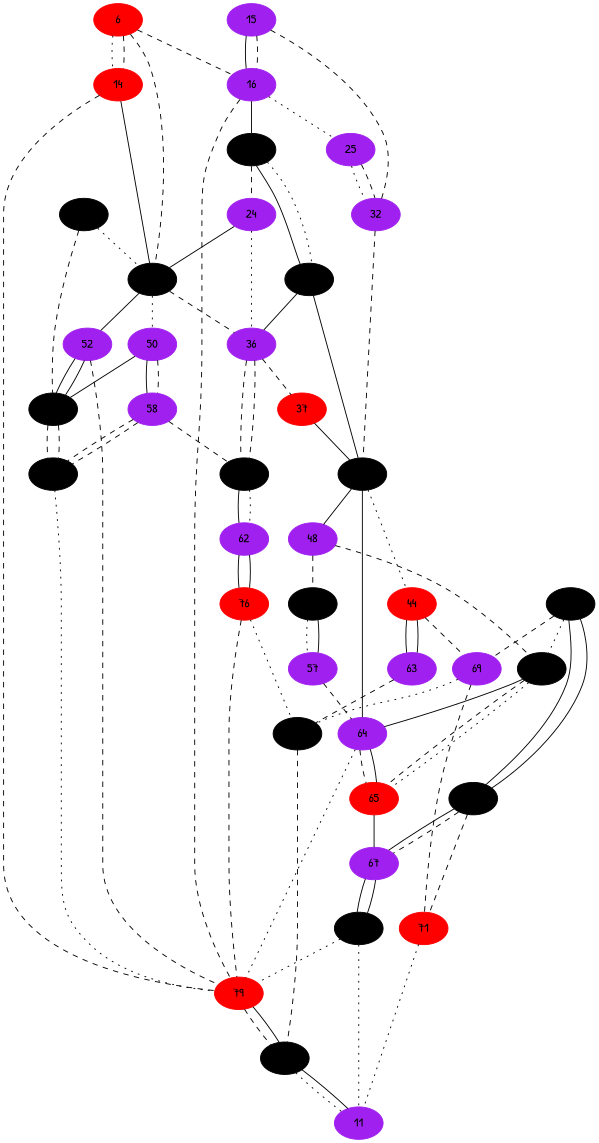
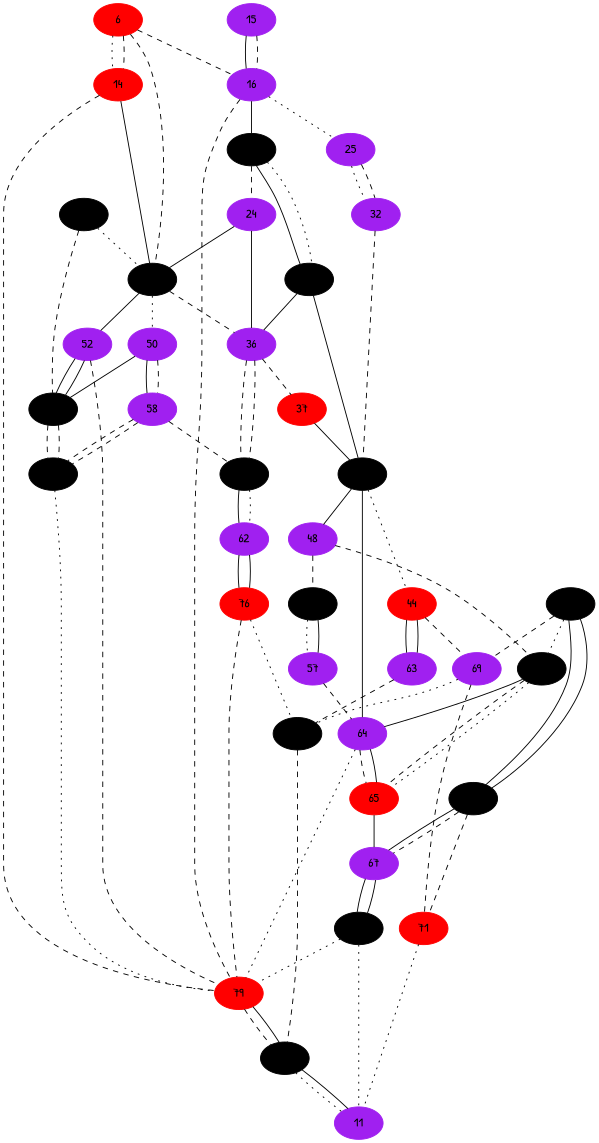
  graph {
    fontname="Patrick Hand"
    node [color=purple fontname="Patrick Hand" style=filled]
    edge [fontname="Patrick Hand" style=dashed]
    6 [color=red super="+1"]
    14 [color=red]
    16 [super="+2+3+13"]
    33 [color=black super="+31+26+29"]
    79 [color=red super="+51+74+75"]
    18 [color=black super="+12+11"]
    25
    36 [super="+34+35"]
    50
    52
    80 [color=black super="+78"]
    15
    32 [super="+22+23"]
    43 [color=black super="+38+42"]
    19 [color=black]
    24 [super="+10+9"]
    37 [color=red]
    59 [color=black]
    44 [color=red]
    48
    64 [super="+40+56"]
    30 [color=black]
    60 [color=black super="+49"]
    61 [color=black]
    58
    62
    63
    69 [super="+45"]
    55 [color=black super="+47"]
    54 [color=black]
    65 [color=red]
    77 [color=black super="+68"]
    71 [color=red super="+70"]
    46 [color=black]
    66 [color=black]
    67
    57 [super="+53"]
    76 [color=red]
    73 [color=black]
    n40 [label=11 super="+72"]
    6 -- 14 [style=dotted weight=2]
    6 -- 14
    6 -- 16
    6 -- 33
    14 -- 33 [style=solid]
    14 -- 79
    16 -- 79
    16 -- 18 [style=solid weight=2]
    16 -- 25 [style=dotted]
    33 -- 36 [weight=2]
    33 -- 50 [style=dotted]
    33 -- 52 [style=solid]
    79 -- 80 [weight=2]
    79 -- 80 [style=solid]
    18 -- 19 [style=solid]
    18 -- 19 [style=dotted]
    18 -- 24 [weight=3]
    25 -- 32 [style=dotted weight=2]
    25 -- 32
    36 -- 37 [weight=2]
    36 -- 59
    36 -- 59
    50 -- 60 [style=solid]
    50 -- 58 [style=solid]
    50 -- 58
    52 -- 79
    52 -- 60 [style=solid]
    52 -- 60 [style=solid]
    80 -- n40 [style=dotted]
    80 -- n40 [style=solid]
    15 -- 16 [style=solid weight=2]
    15 -- 16
-   15 -- 32
    32 -- 43 [weight=2]
    43 -- 44 [style=dotted]
    43 -- 48 [style=solid]
    43 -- 64 [style=solid]
    19 -- 36 [style=solid]
    19 -- 43 [style=solid]
    24 -- 33 [style=solid]
-   24 -- 36 [style=dotted]
+   24 -- 36 [style=solid]
    37 -- 43 [style=solid]
    59 -- 62 [style=solid]
    59 -- 62 [style=dotted]
    44 -- 63 [style=solid]
    44 -- 63 [style=solid]
    44 -- 69
    48 -- 55
    48 -- 54
    64 -- 79 [style=dotted]
    64 -- 65
    64 -- 65 [style=solid]
    30 -- 33 [style=dotted weight=2]
    30 -- 60
    60 -- 61
    60 -- 61
    61 -- 79 [style=dotted]
    58 -- 59
    58 -- 61
    58 -- 61
    62 -- 76 [style=solid]
    62 -- 76 [style=solid]
    63 -- 77
    69 -- 77 [style=dotted]
    69 -- 71
    55 -- 64 [style=solid]
    55 -- 65
    55 -- 65 [style=dotted]
    54 -- 57 [style=dotted weight=2]
    54 -- 57 [style=solid]
    65 -- 67 [style=solid]
    77 -- 80
    71 -- n40 [style=dotted weight=2]
    46 -- 69
    46 -- 55 [style=dotted]
    46 -- 66 [style=solid]
    46 -- 66 [style=solid]
    66 -- 71
    66 -- 67 [style=solid]
    66 -- 67
    67 -- 73 [style=solid]
    67 -- 73 [style=solid]
    57 -- 64 [weight=2]
    76 -- 79
    76 -- 77 [style=dotted]
    73 -- 79 [style=dotted]
    73 -- n40 [style=dotted]
  }
